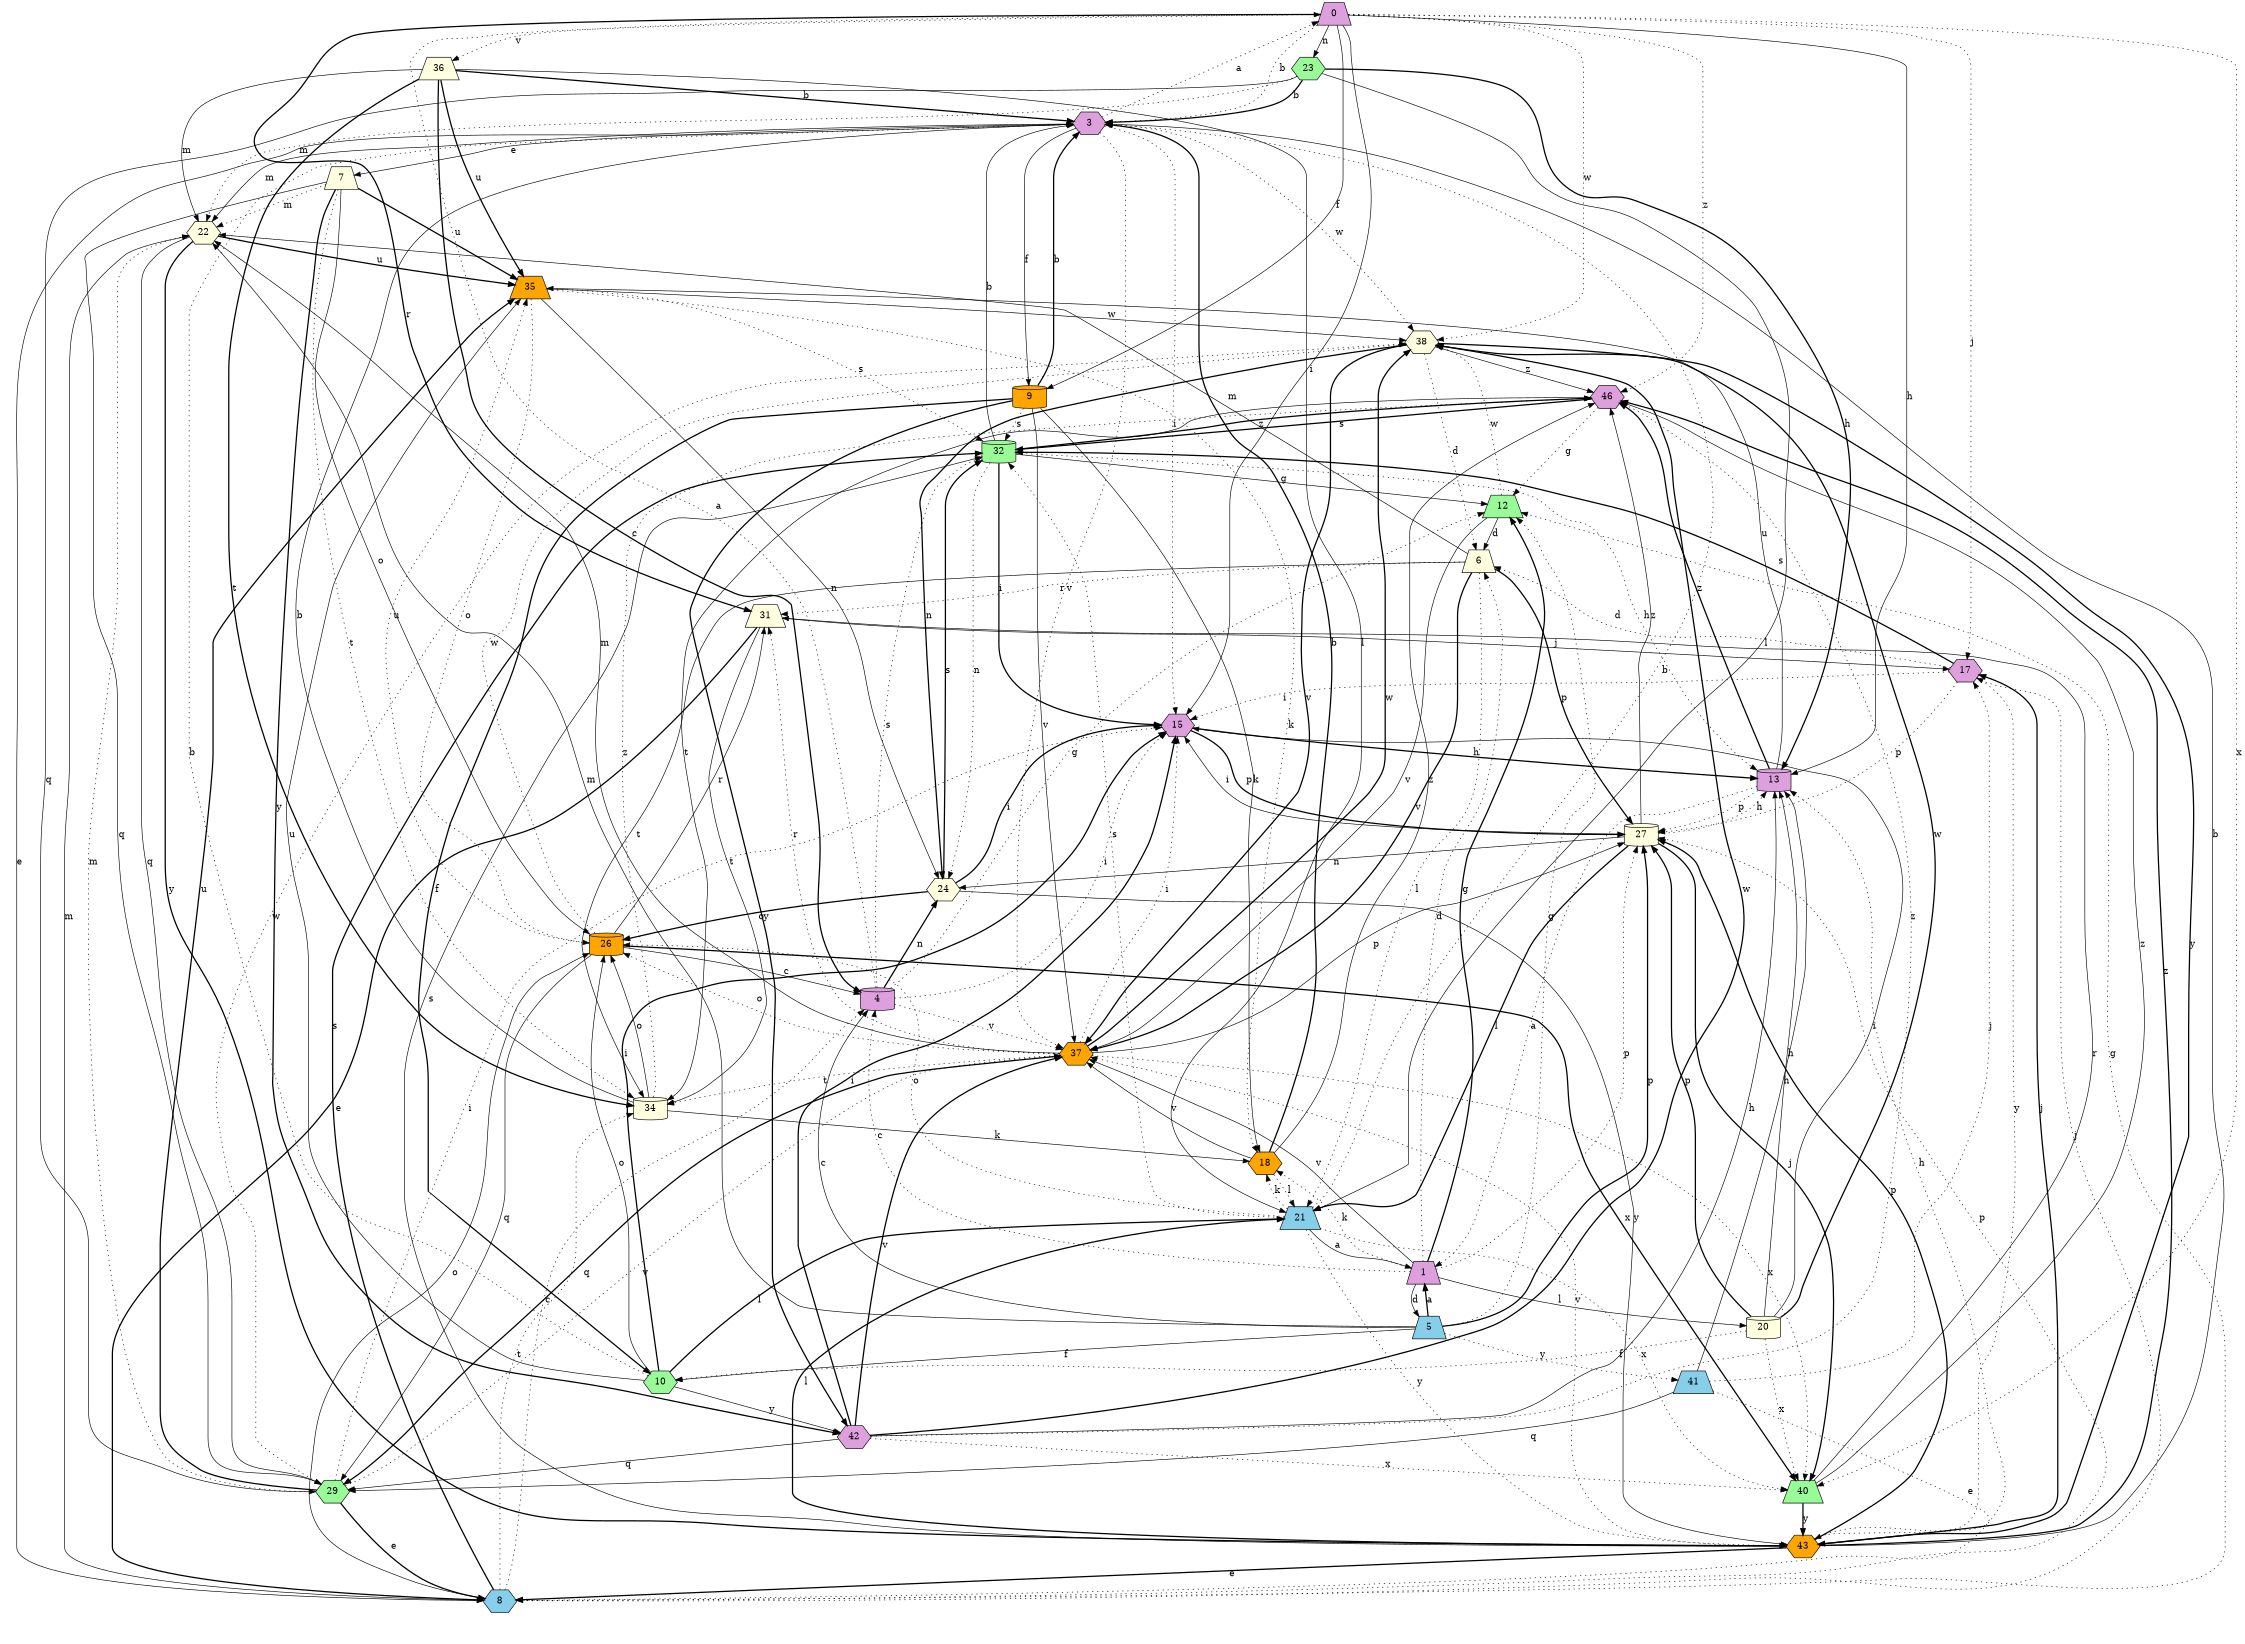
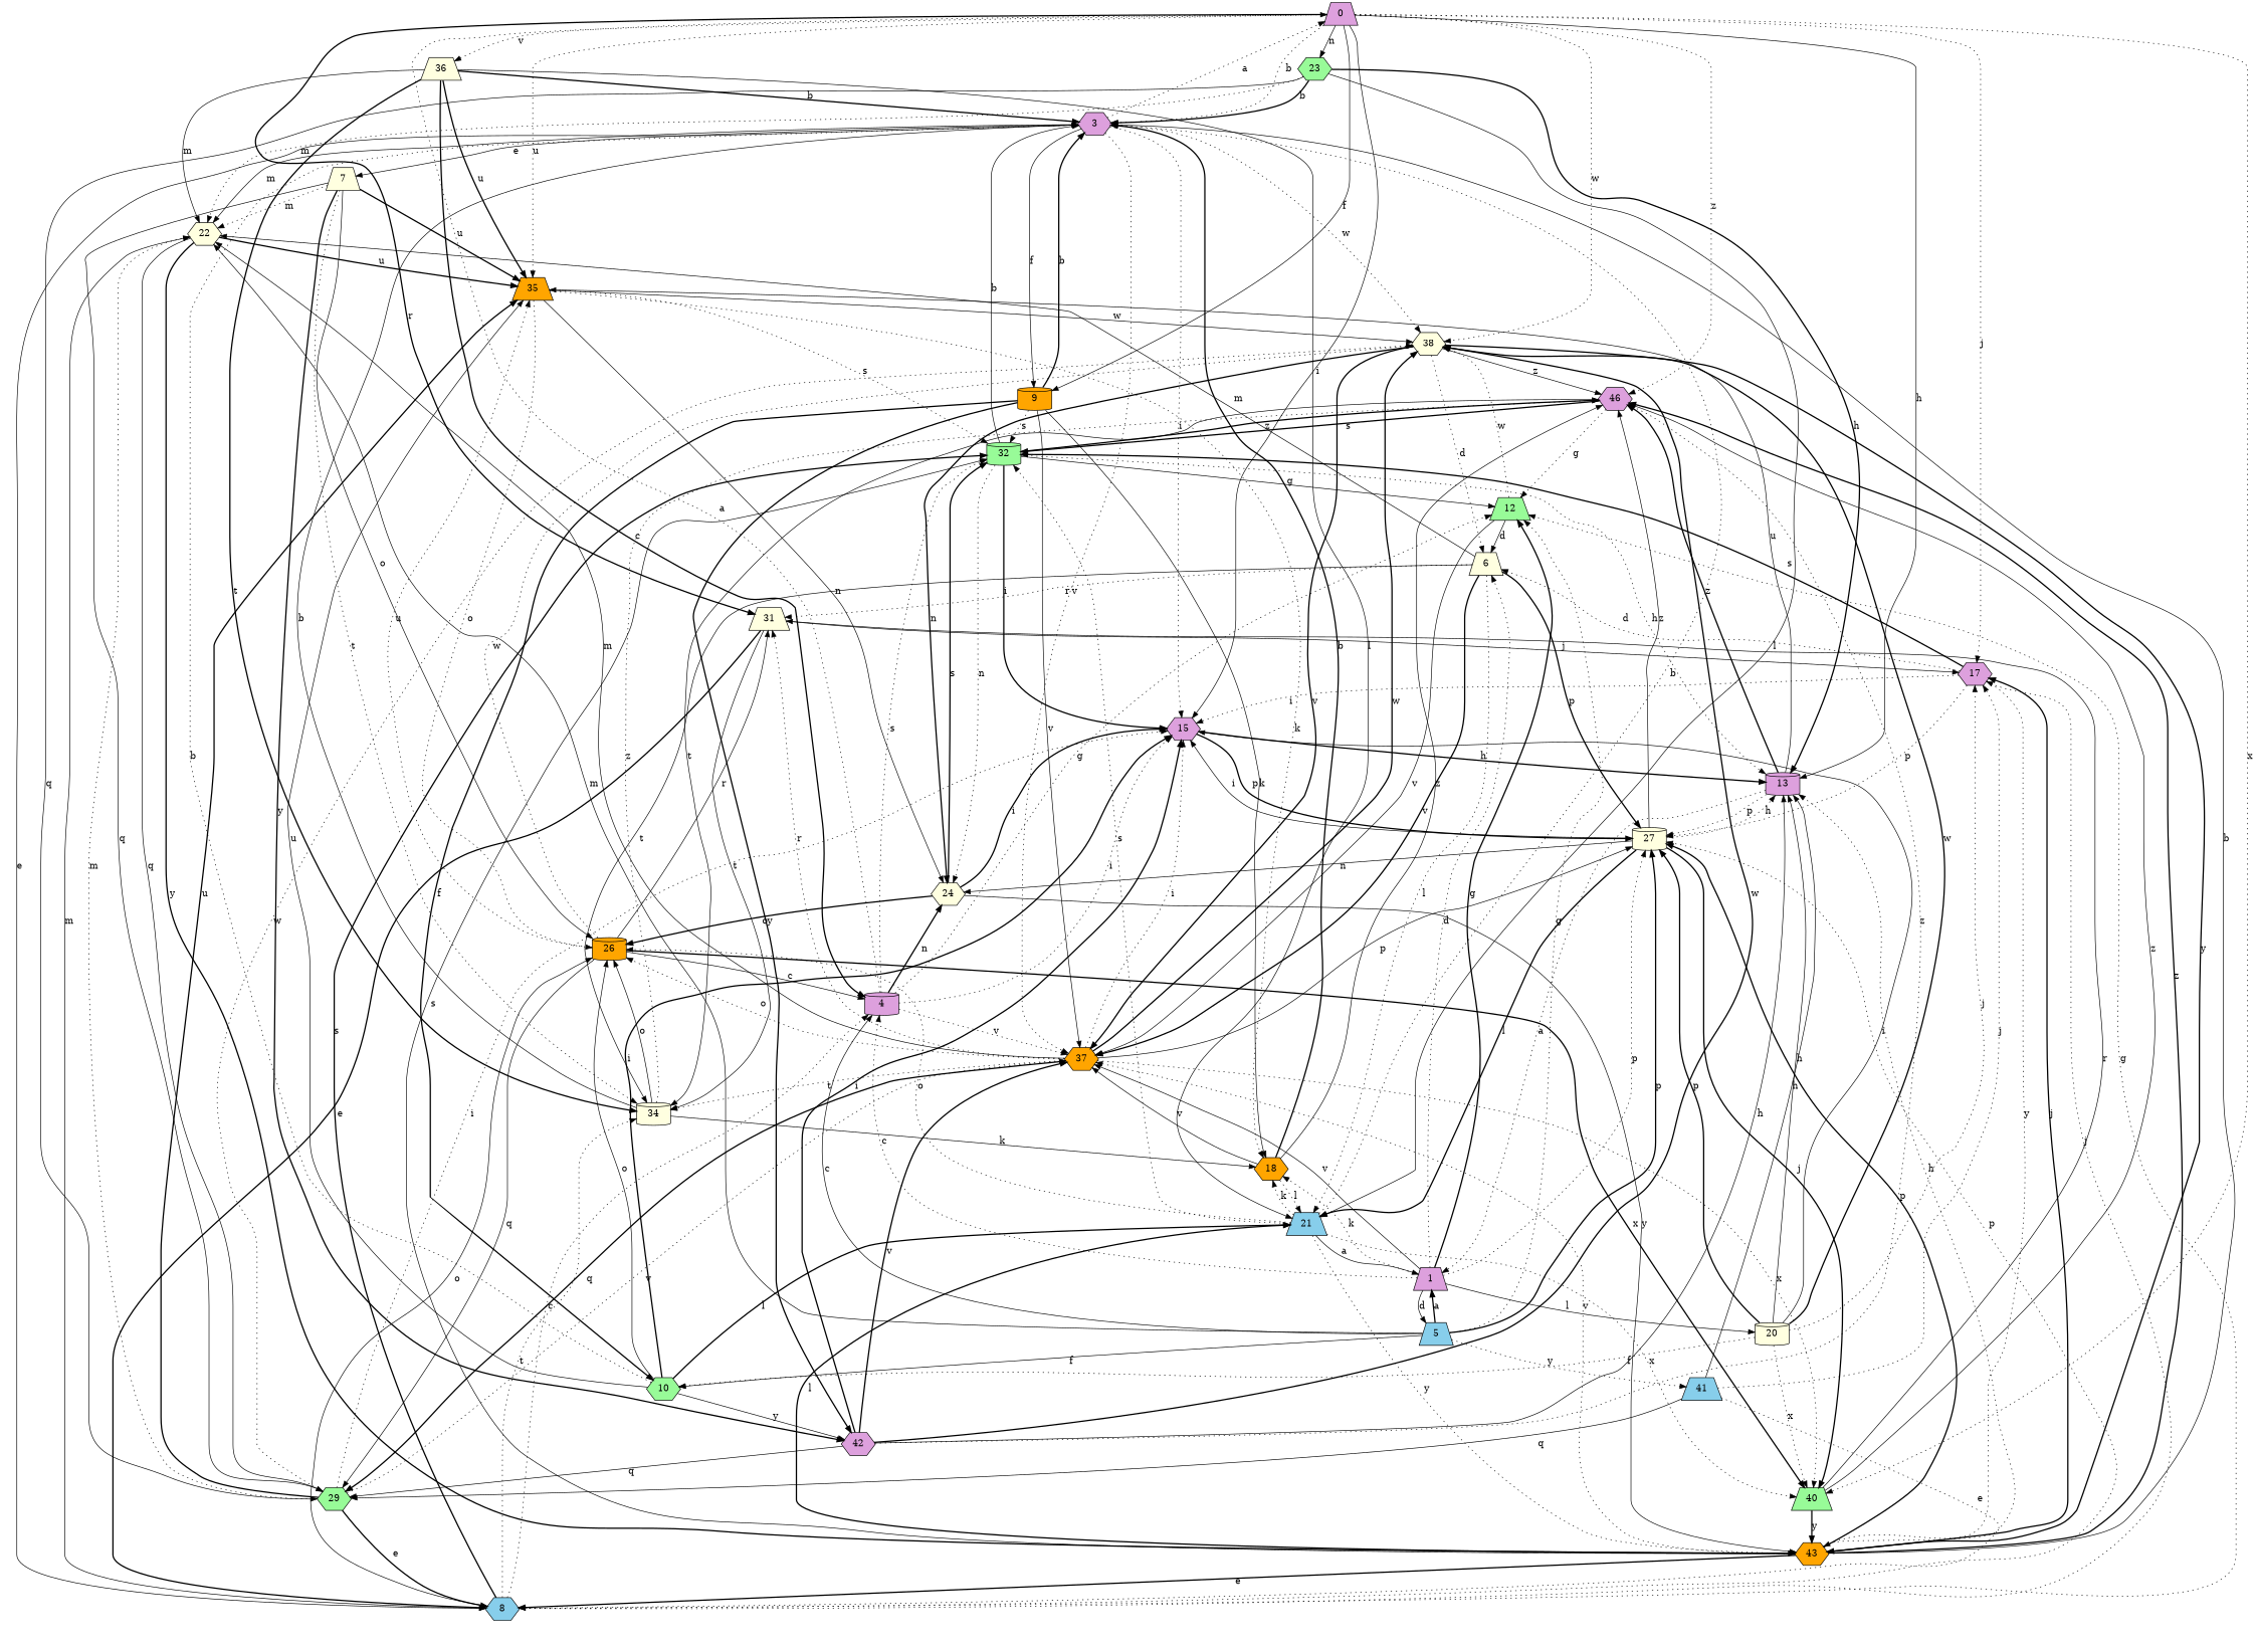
  strict digraph {
    node [fillcolor=lightyellow shape=hexagon style=filled]
    edge [style=dotted]
    0 [fillcolor=plum shape=trapezium]
    3 [fillcolor=plum]
    9 [fillcolor=orange shape=cylinder]
    13 [fillcolor=plum shape=cylinder]
    15 [fillcolor=plum]
    17 [fillcolor=plum]
    23 [fillcolor=palegreen]
    31 [shape=trapezium]
    35 [fillcolor=orange shape=trapezium]
    36 [shape=trapezium]
    38
    40 [fillcolor=palegreen shape=trapezium]
    46 [fillcolor=plum]
    37 [fillcolor=orange]
    7 [shape=trapezium]
    8 [fillcolor=skyblue]
    22
    18 [fillcolor=orange]
    32 [fillcolor=palegreen shape=cylinder]
    10 [fillcolor=palegreen]
    42 [fillcolor=plum]
    1 [fillcolor=plum shape=trapezium]
    27 [shape=cylinder]
    6 [shape=trapezium]
    43 [fillcolor=orange]
    21 [fillcolor=skyblue shape=trapezium]
    29 [fillcolor=palegreen]
    34 [shape=cylinder]
    24
    26 [fillcolor=orange shape=cylinder]
    4 [fillcolor=plum shape=cylinder]
    12 [fillcolor=palegreen shape=trapezium]
    5 [fillcolor=skyblue shape=trapezium]
    20 [shape=cylinder]
    41 [fillcolor=skyblue shape=trapezium]
    0 -> 3 [label=b]
    0 -> 9 [label=f style=solid]
    0 -> 13 [label=h style=solid]
    0 -> 15 [label=i style=solid]
    0 -> 17 [label=j]
    0 -> 23 [label=n style=solid]
    0 -> 31 [label=r style=bold]
+   0 -> 35 [label=u]
    0 -> 36 [label=v]
    0 -> 38 [label=w]
    0 -> 40 [label=x]
    0 -> 46 [label=z]
    3 -> 0 [label=a]
    3 -> 9 [label=f style=solid]
    3 -> 15 [label=i]
    3 -> 38 [label=w]
    3 -> 37 [label=v]
    3 -> 7 [label=e style=solid]
    3 -> 8 [label=e style=solid]
    3 -> 22 [label=m style=solid]
    9 -> 3 [label=b style=bold]
    9 -> 37 [label=v style=solid]
    9 -> 18 [label=k style=solid]
    9 -> 32 [label=s]
    9 -> 10 [label=f style=bold]
    9 -> 42 [label=y style=bold]
    13 -> 35 [label=u style=solid]
    13 -> 46 [label=z style=bold]
    13 -> 1 [label=a]
    13 -> 27 [label=p]
    15 -> 13 [label=h style=bold]
    15 -> 27 [label=p style=bold]
    17 -> 15 [label=i]
    17 -> 32 [label=s style=bold]
    17 -> 27 [label=p]
    17 -> 6 [label=d]
    17 -> 43 [label=y]
    23 -> 3 [label=b style=bold]
    23 -> 13 [label=h style=bold]
    23 -> 22 [label=m]
    23 -> 21 [label=l style=solid]
    23 -> 29 [label=q style=solid]
    31 -> 17 [label=j style=solid]
    31 -> 8 [label=e style=bold]
    31 -> 34 [label=t style=solid]
    35 -> 38 [label=w style=solid]
    35 -> 18 [label=k]
    35 -> 32 [label=s]
    35 -> 24 [label=n style=solid]
    35 -> 26 [label=o]
    36 -> 3 [label=b style=bold]
    36 -> 35 [label=u style=bold]
    36 -> 22 [label=m style=solid]
    36 -> 21 [label=l style=solid]
    36 -> 34 [label=t style=bold]
    36 -> 4 [label=c style=bold]
    38 -> 46 [label=z style=solid]
    38 -> 37 [label=v style=bold]
    38 -> 6 [label=d]
    38 -> 43 [label=y style=bold]
    38 -> 24 [label=n style=bold]
    40 -> 31 [label=r style=solid]
    40 -> 46 [label=z style=solid]
    40 -> 43 [label=y style=bold]
    46 -> 32 [label=s style=bold]
    46 -> 34 [label=t style=solid]
    46 -> 12 [label=g]
    37 -> 15 [label=i]
    37 -> 31 [label=r]
    37 -> 38 [label=w style=bold]
    37 -> 40 [label=x]
    37 -> 22 [label=m style=solid]
    37 -> 27 [label=p style=solid]
    37 -> 29 [label=q style=bold]
    37 -> 34 [label=t]
    37 -> 26 [label=o]
    7 -> 35 [label=u style=bold]
    7 -> 22 [label=m]
    7 -> 42 [label=y style=bold]
    7 -> 29 [label=q style=solid]
    7 -> 34 [label=t]
    7 -> 26 [label=o style=solid]
    8 -> 17 [label=j]
    8 -> 22 [label=m style=solid]
    8 -> 32 [label=s style=bold]
    8 -> 27 [label=p]
    8 -> 34 [label=t]
    8 -> 26 [label=o style=solid]
    8 -> 4 [label=c]
    8 -> 12 [label=g]
    22 -> 35 [label=u style=bold]
    22 -> 43 [label=y style=bold]
    22 -> 29 [label=q style=solid]
    18 -> 3 [label=b style=bold]
    18 -> 46 [label=z style=solid]
    18 -> 37 [label=v style=solid]
    18 -> 21 [label=l]
    32 -> 3 [label=b style=solid]
    32 -> 13 [label=h]
    32 -> 15 [label=i style=bold]
    32 -> 46 [label=z style=bold]
    32 -> 24 [label=n]
    32 -> 12 [label=g style=solid]
    10 -> 3 [label=b]
    10 -> 15 [label=i style=bold]
    10 -> 35 [label=u style=solid]
    10 -> 42 [label=y style=solid]
    10 -> 21 [label=l style=bold]
    10 -> 26 [label=o style=solid]
    42 -> 13 [label=h style=solid]
    42 -> 15 [label=i style=bold]
    42 -> 38 [label=w style=bold]
-   42 -> 40 [label=x]
    42 -> 46 [label=z]
    42 -> 37 [label=v style=bold]
    42 -> 29 [label=q style=solid]
    1 -> 37 [label=v style=solid]
    1 -> 18 [label=k]
    1 -> 27 [label=p]
    1 -> 6 [label=d]
    1 -> 4 [label=c]
    1 -> 12 [label=g style=bold]
    1 -> 5 [label=d style=solid]
    1 -> 20 [label=l style=solid]
    27 -> 13 [label=h]
    27 -> 15 [label=i style=solid]
    27 -> 40 [label=j style=bold]
    27 -> 46 [label=z style=solid]
    27 -> 21 [label=l style=bold]
    27 -> 24 [label=n style=solid]
    6 -> 31 [label=r]
    6 -> 37 [label=v style=bold]
    6 -> 22 [label=m style=solid]
    6 -> 27 [label=p style=bold]
    6 -> 21 [label=l]
    6 -> 34 [label=t style=solid]
    43 -> 3 [label=b style=solid]
    43 -> 13 [label=h]
    43 -> 17 [label=j style=bold]
    43 -> 46 [label=z style=bold]
    43 -> 37 [label=v]
    43 -> 8 [label=e style=bold]
    43 -> 32 [label=s style=solid]
    43 -> 27 [label=p style=bold]
    43 -> 21 [label=l style=bold]
    21 -> 3 [label=b]
    21 -> 40 [label=x]
    21 -> 18 [label=k]
    21 -> 32 [label=s]
    21 -> 1 [label=a style=solid]
    21 -> 43 [label=y]
    21 -> 26 [label=o]
    29 -> 15 [label=i]
    29 -> 35 [label=u style=bold]
    29 -> 38 [label=w]
    29 -> 37 [label=v]
    29 -> 8 [label=e style=bold]
    29 -> 22 [label=m]
    34 -> 3 [label=b style=solid]
    34 -> 46 [label=z]
    34 -> 18 [label=k style=solid]
    34 -> 26 [label=o style=solid]
    24 -> 15 [label=i style=bold]
    24 -> 32 [label=s style=bold]
    24 -> 43 [label=y style=solid]
    24 -> 26 [label=o style=bold]
    26 -> 31 [label=r style=solid]
    26 -> 35 [label=u]
    26 -> 38 [label=w]
    26 -> 40 [label=x style=bold]
    26 -> 29 [label=q style=solid]
    26 -> 4 [label=c style=solid]
    4 -> 0 [label=a]
    4 -> 15 [label=i]
    4 -> 37 [label=v]
    4 -> 32 [label=s]
    4 -> 24 [label=n style=bold]
    4 -> 12 [label=g]
    12 -> 38 [label=w]
    12 -> 37 [label=v style=solid]
    12 -> 6 [label=d style=solid]
    5 -> 22 [label=m style=solid]
    5 -> 10 [label=f style=solid]
    5 -> 1 [label=a style=bold]
    5 -> 27 [label=p style=bold]
    5 -> 4 [label=c style=solid]
    5 -> 12 [label=g]
    5 -> 41 [label=y]
    20 -> 13 [label=h style=solid]
    20 -> 15 [label=i style=solid]
+   20 -> 17 [label=j]
    20 -> 38 [label=w style=bold]
    20 -> 40 [label=x]
    20 -> 10 [label=f]
    20 -> 27 [label=p style=bold]
    41 -> 13 [label=h style=solid]
    41 -> 17 [label=j]
    41 -> 8 [label=e]
    41 -> 29 [label=q style=solid]
  }
